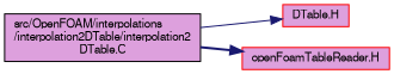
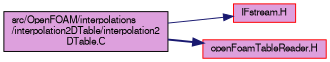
  digraph {
    rankdir=LR
    node [color=red fillcolor=plum fontname=FreeSans fontsize=10 shape=box style=filled]
    edge [color=midnightblue fontname=FreeSans fontsize=10 labelfontname=FreeSans labelfontsize=10]
    n1 [color=black fontcolor=black height=0.2 label="src/OpenFOAM/interpolations\l/interpolation2DTable/interpolation2\lDTable.C" width=0.4]
-   n2 [height=0.2 label="DTable.H" width=0.4]
+   n2 [height=0.2 label="IFstream.H" width=0.4]
    n3 [height=0.2 label="openFoamTableReader.H" width=0.4]
    n1 -> n2 [style=solid]
    n1 -> n3 [style=bold]
  }
